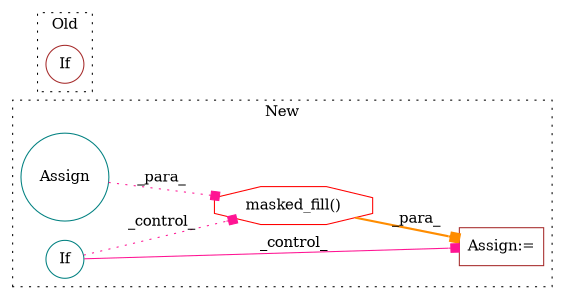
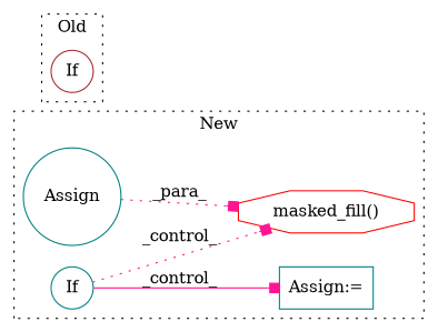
  digraph {
    rankdir=LR
    node [a=96 color=brown l=3 shape=circle]
    edge [arrowhead=box color=deeppink style=dotted]
    n1 [a=75 color=red l="19,1" label="masked_fill()" s="4275,4303" shape=octagon]
-   n2 [a=68 label="Assign:=" s=4325 shape=box]
+   n2 [a=68 color=teal label="Assign:=" s=4325 shape=box]
    n3 [a=76 color=teal label=Assign s=4300]
    n4 [color=teal l=0 label=If s=4219]
    n5 [l=0 label=If s=4444]
    subgraph cluster_1 {
      label=New
      style=dotted
      n1
      n2
      n3
      n4
    }
    subgraph cluster_2 {
      label=Old
      style=dotted
      n5
    }
-   n1 -> n2 [color=darkorange label=_para_ style=bold]
    n3 -> n1 [label=_para_]
    n4 -> n1 [label=_control_]
    n4 -> n2 [label=_control_ style=solid]
  }
